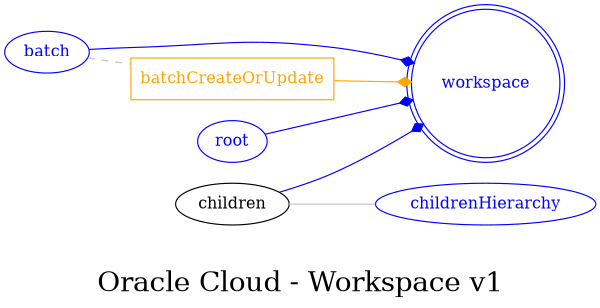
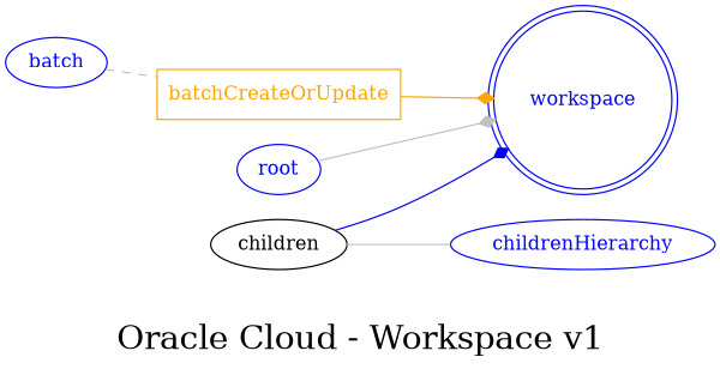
  digraph {
    fontsize=24
    label="Oracle Cloud - Workspace v1"
    rankdir=LR
    splines=true
    node [color=blue fontcolor=blue shape=ellipse]
    edge [arrowhead=diamond arrowtail=none color=blue fontcolor=blue]
    workspace [shape=doublecircle]
    batchCreateOrUpdate [color=orange fontcolor=orange shape=box]
    batch
    children [color="" fontcolor="" shape=""]
    childrenHierarchy
    root
    batchCreateOrUpdate -> workspace [color=orange fontcolor=orange]
-   batch -> workspace
    batch -> batchCreateOrUpdate [arrowhead=none color=grey fontcolor=grey style=dashed]
    children -> workspace
    children -> childrenHierarchy [arrowhead=none color=grey fontcolor=grey style=solid]
-   root -> workspace
+   root -> workspace [color=grey]
  }
